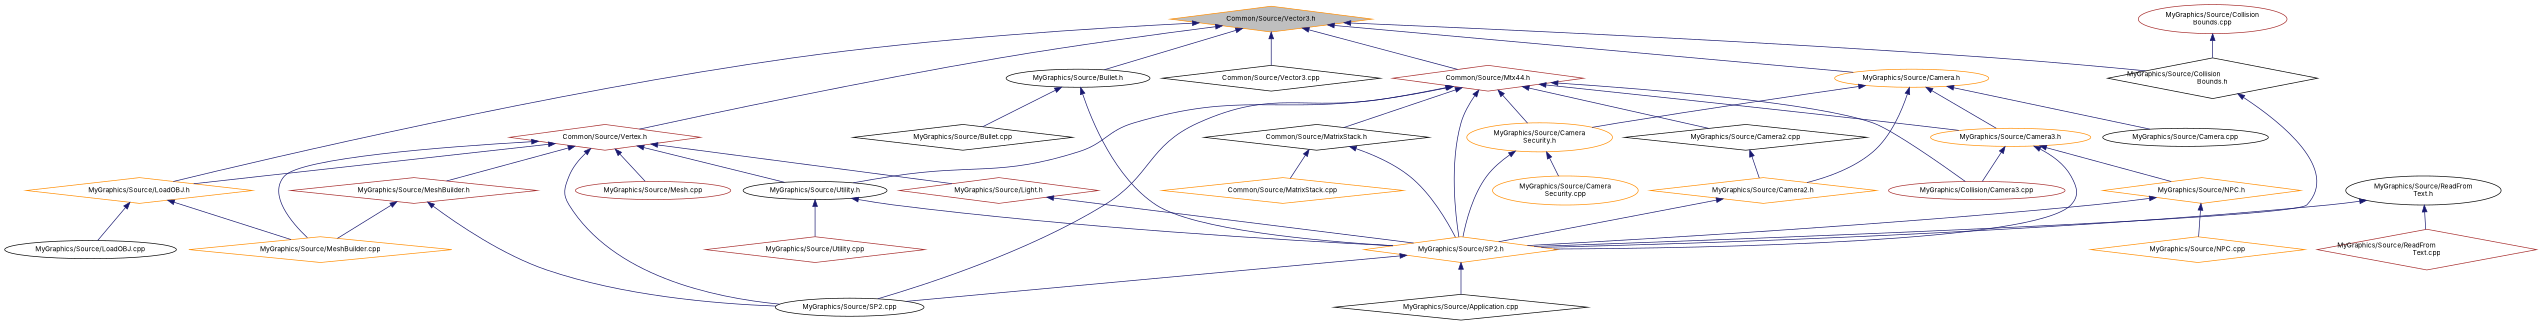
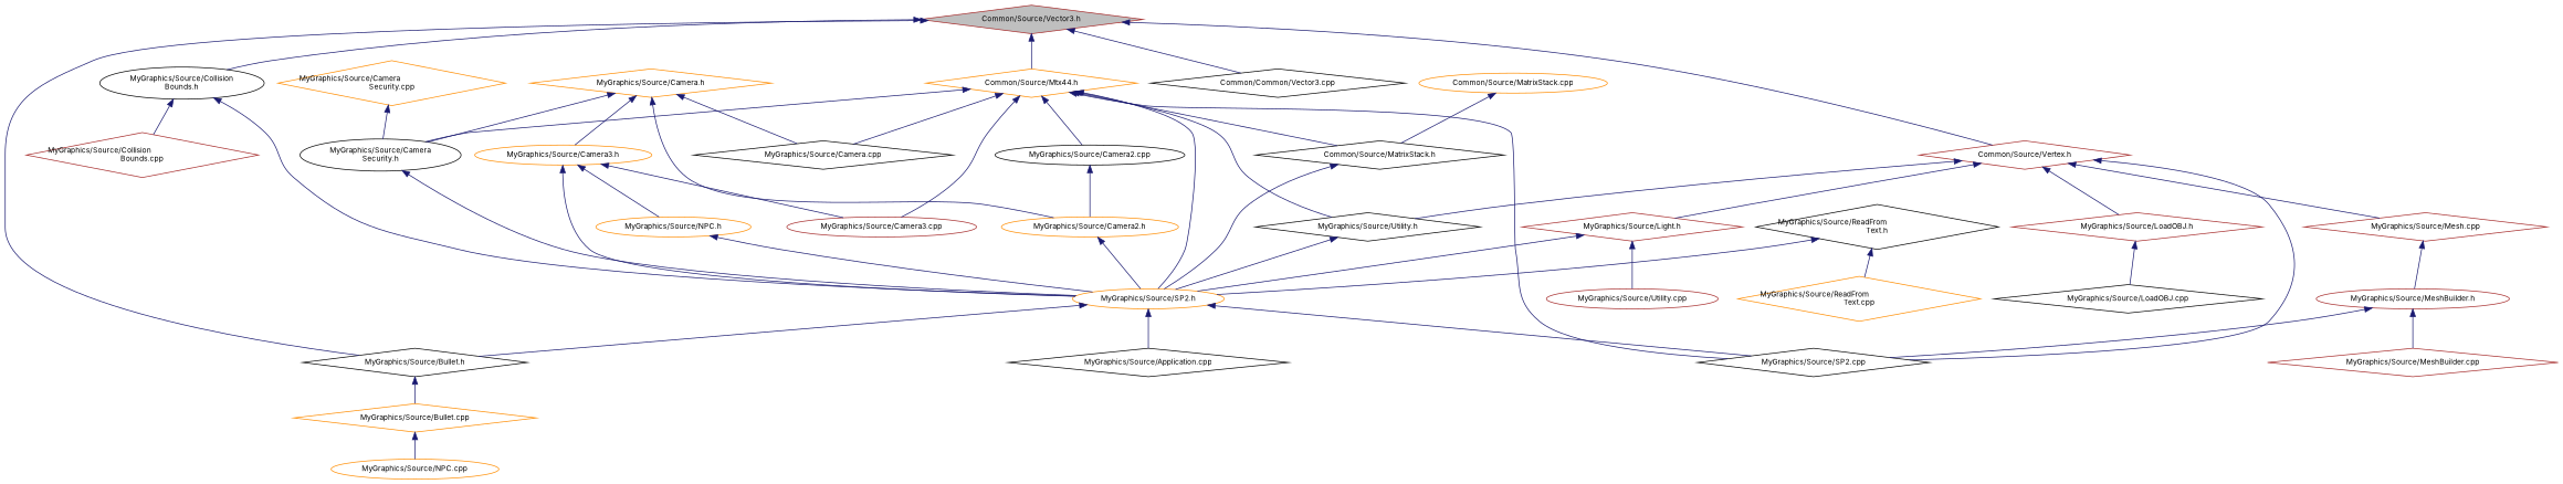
  digraph {
    fontname=Inter
    node [color=black fontname=Inter fontsize=10 shape=diamond]
    edge [color=midnightblue dir=back fontname=Inter fontsize=10 labelfontname=Helvetica labelfontsize=10 style=solid]
-   n1 [color=darkorange fillcolor=grey75 fontcolor=black height=0.2 label="Common/Source/Vector3.h" style=filled width=0.4]
-   n2 [color=brown height=0.2 label="Common/Source/Mtx44.h" width=0.4]
-   n3 [height=0.2 label="Common/Source/Vector3.cpp" width=0.4]
-   n4 [color=darkorange height=0.2 label="MyGraphics/Source/Camera.h" shape=ellipse width=0.4]
+   n1 [color=brown fillcolor=grey75 fontcolor=black height=0.2 label="Common/Source/Vector3.h" style=filled width=0.4]
+   n2 [color=darkorange height=0.2 label="Common/Source/Mtx44.h" width=0.4]
+   n3 [height=0.2 label="Common/Common/Vector3.cpp" width=0.4]
+   n4 [color=darkorange height=0.2 label="MyGraphics/Source/Camera.h" width=0.4]
    n5 [color=brown height=0.2 label="Common/Source/Vertex.h" width=0.4]
-   n6 [color=darkorange height=0.2 label="MyGraphics/Source/LoadOBJ.h" width=0.4]
-   n7 [height=0.2 label="MyGraphics/Source/Bullet.h" shape=ellipse width=0.4]
-   n8 [height=0.2 label="MyGraphics/Source/Collision\lBounds.h" width=0.4]
+   n6 [color=brown height=0.2 label="MyGraphics/Source/LoadOBJ.h" width=0.4]
+   n7 [height=0.2 label="MyGraphics/Source/Bullet.h" width=0.4]
+   n8 [height=0.2 label="MyGraphics/Source/Collision\lBounds.h" shape=ellipse width=0.4]
    n9 [height=0.2 label="Common/Source/MatrixStack.h" width=0.4]
-   n10 [color=darkorange height=0.2 label="MyGraphics/Source/SP2.h" width=0.4]
-   n11 [height=0.2 label="MyGraphics/Source/SP2.cpp" shape=ellipse width=0.4]
-   n12 [height=0.2 label="MyGraphics/Source/Utility.h" shape=ellipse width=0.4]
-   n13 [color=darkorange height=0.2 label="MyGraphics/Source/Camera\lSecurity.h" shape=ellipse width=0.4]
-   n14 [height=0.2 label="MyGraphics/Source/Camera.cpp" shape=ellipse width=0.4]
-   n15 [height=0.2 label="MyGraphics/Source/Camera2.cpp" width=0.4]
-   n16 [color=brown height=0.2 label="MyGraphics/Collision/Camera3.cpp" shape=ellipse width=0.4]
-   n17 [color=darkorange height=0.2 label="MyGraphics/Source/Camera2.h" width=0.4]
+   n10 [color=darkorange height=0.2 label="MyGraphics/Source/SP2.h" shape=ellipse width=0.4]
+   n11 [height=0.2 label="MyGraphics/Source/SP2.cpp" width=0.4]
+   n12 [height=0.2 label="MyGraphics/Source/Utility.h" width=0.4]
+   n13 [height=0.2 label="MyGraphics/Source/Camera\lSecurity.h" shape=ellipse width=0.4]
+   n14 [height=0.2 label="MyGraphics/Source/Camera.cpp" width=0.4]
+   n15 [height=0.2 label="MyGraphics/Source/Camera2.cpp" shape=ellipse width=0.4]
+   n16 [color=brown height=0.2 label="MyGraphics/Source/Camera3.cpp" shape=ellipse width=0.4]
+   n17 [color=darkorange height=0.2 label="MyGraphics/Source/Camera2.h" shape=ellipse width=0.4]
    n18 [color=darkorange height=0.2 label="MyGraphics/Source/Camera3.h" shape=ellipse width=0.4]
    n19 [color=brown height=0.2 label="MyGraphics/Source/Light.h" width=0.4]
-   n20 [color=darkorange height=0.2 label="MyGraphics/Source/MeshBuilder.cpp" width=0.4]
-   n21 [color=brown height=0.2 label="MyGraphics/Source/Mesh.cpp" shape=ellipse width=0.4]
-   n22 [color=brown height=0.2 label="MyGraphics/Source/MeshBuilder.h" width=0.4]
-   n23 [height=0.2 label="MyGraphics/Source/LoadOBJ.cpp" shape=ellipse width=0.4]
-   n24 [height=0.2 label="MyGraphics/Source/Bullet.cpp" width=0.4]
-   n25 [color=brown height=0.2 label="MyGraphics/Source/Collision\lBounds.cpp" shape=ellipse width=0.4]
-   n26 [color=darkorange height=0.2 label="Common/Source/MatrixStack.cpp" width=0.4]
+   n20 [color=brown height=0.2 label="MyGraphics/Source/MeshBuilder.cpp" width=0.4]
+   n21 [color=brown height=0.2 label="MyGraphics/Source/Mesh.cpp" width=0.4]
+   n22 [color=brown height=0.2 label="MyGraphics/Source/MeshBuilder.h" shape=ellipse width=0.4]
+   n23 [height=0.2 label="MyGraphics/Source/LoadOBJ.cpp" width=0.4]
+   n24 [color=darkorange height=0.2 label="MyGraphics/Source/Bullet.cpp" width=0.4]
+   n25 [color=brown height=0.2 label="MyGraphics/Source/Collision\lBounds.cpp" width=0.4]
+   n26 [color=darkorange height=0.2 label="Common/Source/MatrixStack.cpp" shape=ellipse width=0.4]
    n27 [height=0.2 label="MyGraphics/Source/Application.cpp" width=0.4]
-   n28 [color=brown height=0.2 label="MyGraphics/Source/Utility.cpp" width=0.4]
-   n29 [color=darkorange height=0.2 label="MyGraphics/Source/Camera\lSecurity.cpp" shape=ellipse width=0.4]
-   n30 [color=darkorange height=0.2 label="MyGraphics/Source/NPC.h" width=0.4]
-   n31 [color=darkorange height=0.2 label="MyGraphics/Source/NPC.cpp" width=0.4]
-   n32 [height=0.2 label="MyGraphics/Source/ReadFrom\lText.h" shape=ellipse width=0.4]
-   n33 [color=brown height=0.2 label="MyGraphics/Source/ReadFrom\lText.cpp" width=0.4]
+   n28 [color=brown height=0.2 label="MyGraphics/Source/Utility.cpp" shape=ellipse width=0.4]
+   n29 [color=darkorange height=0.2 label="MyGraphics/Source/Camera\lSecurity.cpp" width=0.4]
+   n30 [color=darkorange height=0.2 label="MyGraphics/Source/NPC.h" shape=ellipse width=0.4]
+   n31 [color=darkorange height=0.2 label="MyGraphics/Source/NPC.cpp" shape=ellipse width=0.4]
+   n32 [height=0.2 label="MyGraphics/Source/ReadFrom\lText.h" width=0.4]
+   n33 [color=darkorange height=0.2 label="MyGraphics/Source/ReadFrom\lText.cpp" width=0.4]
    n1 -> n2
    n1 -> n3
-   n1 -> n4
    n1 -> n5
-   n1 -> n6
    n1 -> n7
    n1 -> n8
    n2 -> n9
    n2 -> n10
    n2 -> n11
    n2 -> n12
    n2 -> n13
-   n2 -> n18
+   n2 -> n14
    n2 -> n15
    n2 -> n16
    n4 -> n13
    n4 -> n14
    n4 -> n17
    n4 -> n18
    n5 -> n6
    n5 -> n11
    n5 -> n12
    n5 -> n19
-   n5 -> n20
    n5 -> n21
-   n5 -> n22
-   n6 -> n20
+   n21 -> n22
    n6 -> n23
-   n7 -> n10
+   n10 -> n7
    n7 -> n24
    n8 -> n10
-   n25 -> n8
+   n8 -> n25
    n9 -> n10
-   n9 -> n26
+   n26 -> n9
    n10 -> n11
    n10 -> n27
    n12 -> n10
-   n12 -> n28
+   n19 -> n28
    n13 -> n10
-   n13 -> n29
+   n29 -> n13
    n15 -> n17
    n17 -> n10
    n18 -> n10
    n18 -> n16
    n18 -> n30
    n19 -> n10
    n22 -> n11
    n22 -> n20
    n30 -> n10
-   n30 -> n31
+   n24 -> n31
    n32 -> n10
    n32 -> n33
  }
